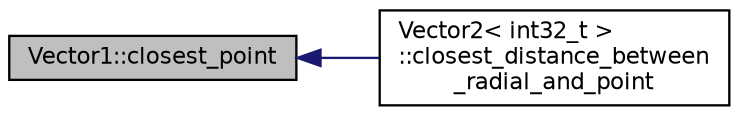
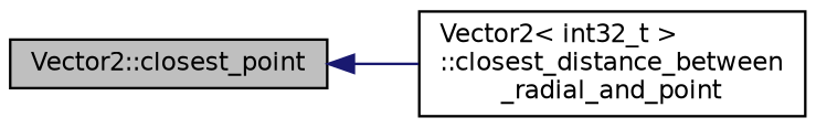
  digraph {
    rankdir=LR
    node [color=black fontname=Helvetica fontsize=10 shape=record style=filled]
-   n1 [fillcolor=grey75 fontcolor=black height=0.2 label="Vector1::closest_point" width=0.4]
+   n1 [fillcolor=grey75 fontcolor=black height=0.2 label="Vector2::closest_point" width=0.4]
    n2 [fillcolor=white height=0.2 label="Vector2\< int32_t \>\l::closest_distance_between\l_radial_and_point" width=0.4]
    n1 -> n2 [color=midnightblue dir=back fontname=Helvetica fontsize=10 labelfontname=Helvetica labelfontsize=10 style=solid]
  }
